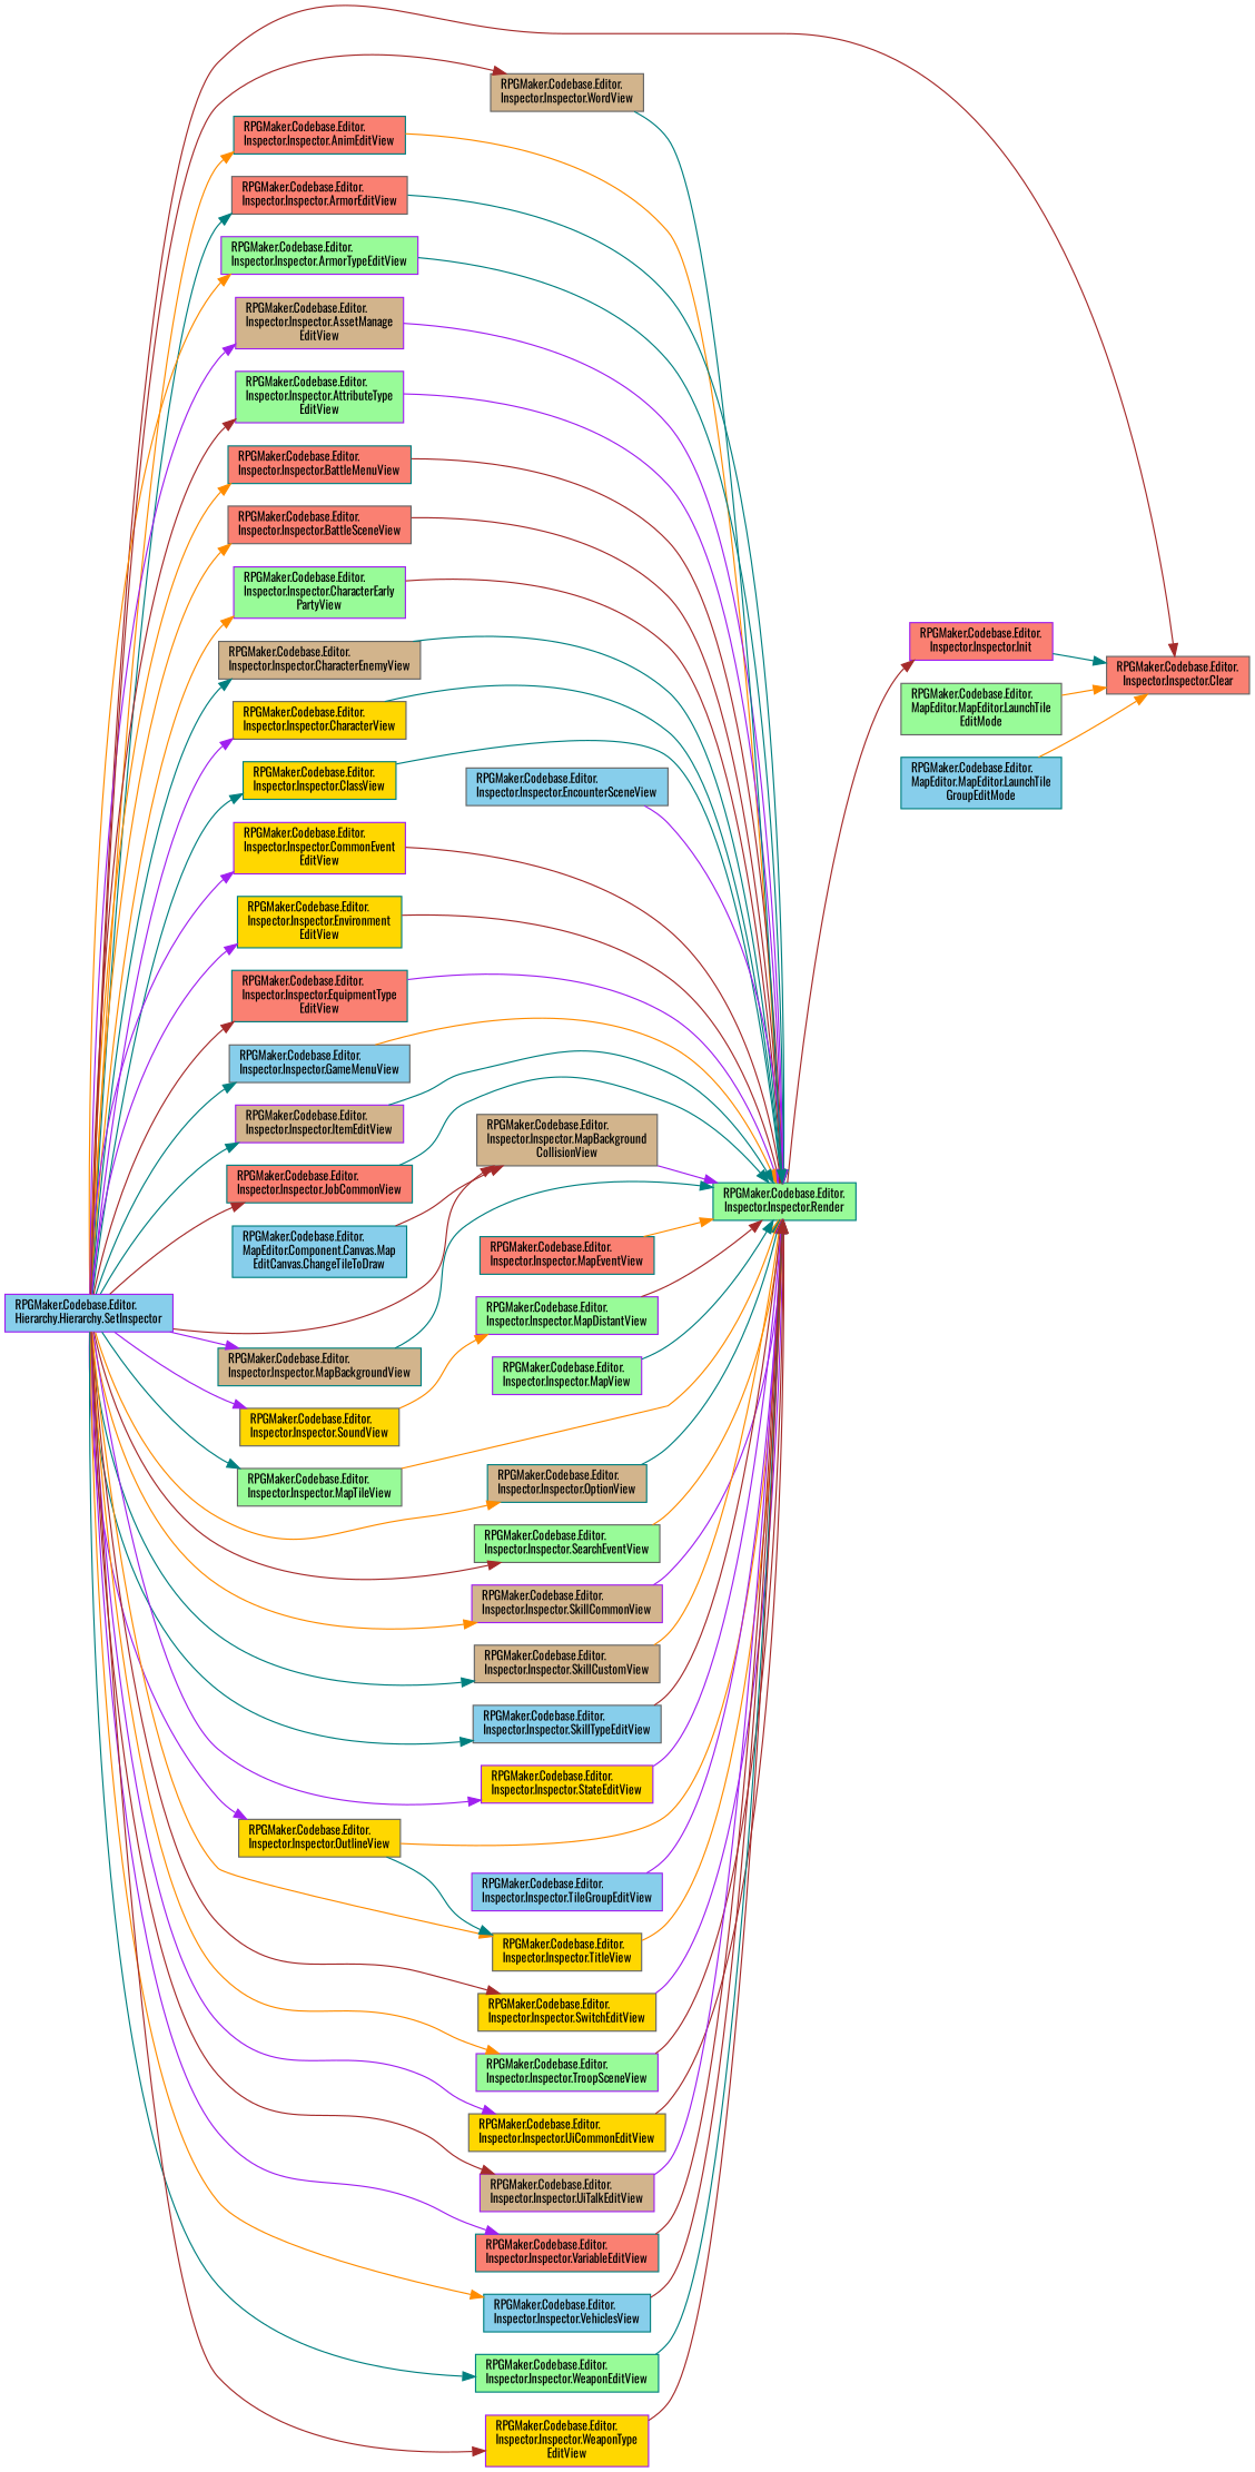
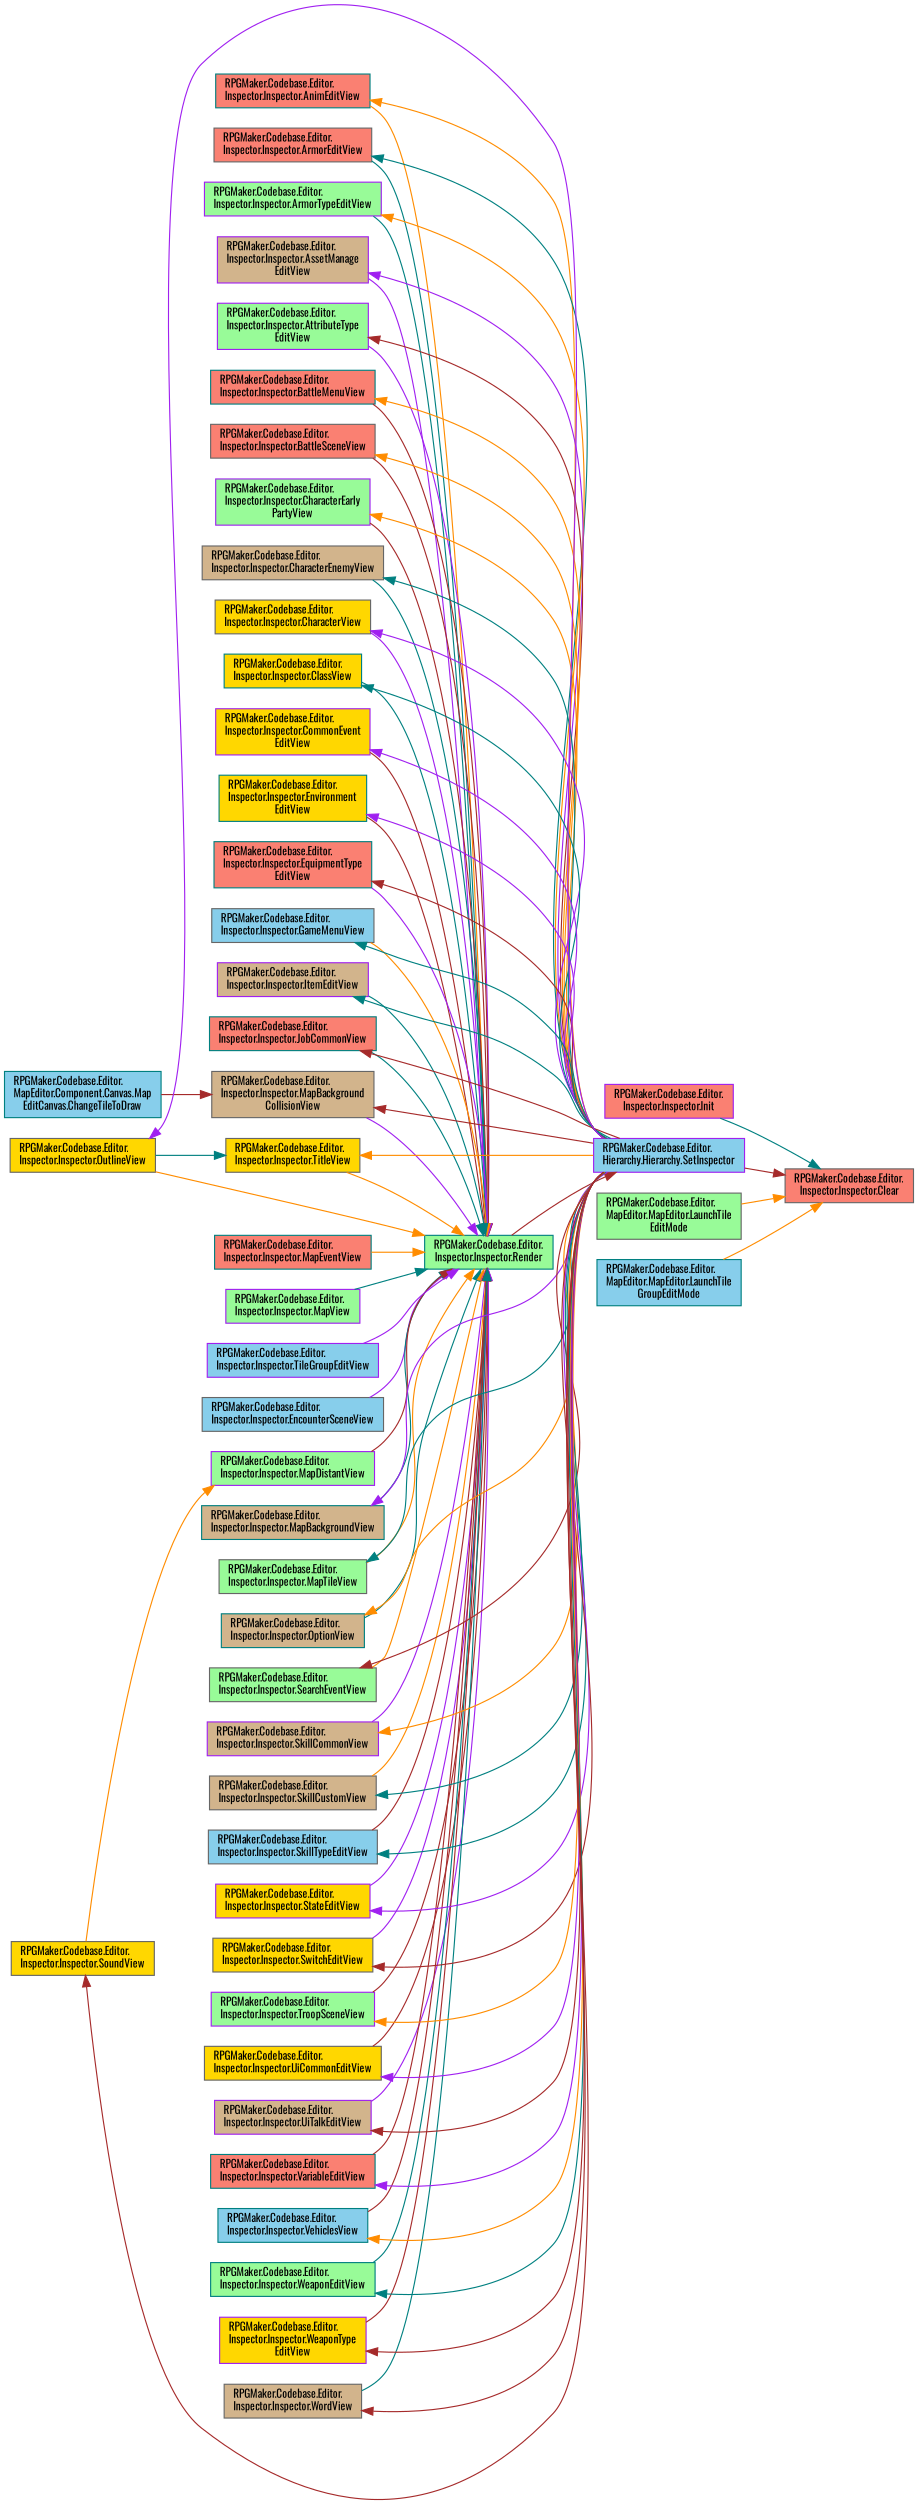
  digraph {
    fontname=Oswald
    rankdir=RL
    node [color=gray40 fillcolor=palegreen fontname=Oswald fontsize=10 shape=box style=filled]
    edge [color=brown dir=back fontname=Oswald fontsize=10 labelfontname=Helvetica labelfontsize=10 style=solid]
    n1 [fillcolor=salmon fontcolor=black height=0.2 label="RPGMaker.Codebase.Editor.\lInspector.Inspector.Clear" width=0.4]
    n2 [color=purple fillcolor=salmon height=0.2 label="RPGMaker.Codebase.Editor.\lInspector.Inspector.Init" width=0.4]
    n3 [color=purple fillcolor=skyblue height=0.2 label="RPGMaker.Codebase.Editor.\lHierarchy.Hierarchy.SetInspector" width=0.4]
    n4 [height=0.2 label="RPGMaker.Codebase.Editor.\lMapEditor.MapEditor.LaunchTile\lEditMode" width=0.4]
    n5 [color=teal fillcolor=skyblue height=0.2 label="RPGMaker.Codebase.Editor.\lMapEditor.MapEditor.LaunchTile\lGroupEditMode" width=0.4]
    n6 [color=teal height=0.2 label="RPGMaker.Codebase.Editor.\lInspector.Inspector.Render" width=0.4]
    n7 [color=teal fillcolor=salmon height=0.2 label="RPGMaker.Codebase.Editor.\lInspector.Inspector.AnimEditView" width=0.4]
    n8 [fillcolor=salmon height=0.2 label="RPGMaker.Codebase.Editor.\lInspector.Inspector.ArmorEditView" width=0.4]
    n9 [color=purple height=0.2 label="RPGMaker.Codebase.Editor.\lInspector.Inspector.ArmorTypeEditView" width=0.4]
    n10 [color=purple fillcolor=tan height=0.2 label="RPGMaker.Codebase.Editor.\lInspector.Inspector.AssetManage\lEditView" width=0.4]
    n11 [color=purple height=0.2 label="RPGMaker.Codebase.Editor.\lInspector.Inspector.AttributeType\lEditView" width=0.4]
    n12 [color=teal fillcolor=salmon height=0.2 label="RPGMaker.Codebase.Editor.\lInspector.Inspector.BattleMenuView" width=0.4]
    n13 [fillcolor=salmon height=0.2 label="RPGMaker.Codebase.Editor.\lInspector.Inspector.BattleSceneView" width=0.4]
    n14 [color=purple height=0.2 label="RPGMaker.Codebase.Editor.\lInspector.Inspector.CharacterEarly\lPartyView" width=0.4]
    n15 [fillcolor=tan height=0.2 label="RPGMaker.Codebase.Editor.\lInspector.Inspector.CharacterEnemyView" width=0.4]
    n16 [fillcolor=gold height=0.2 label="RPGMaker.Codebase.Editor.\lInspector.Inspector.CharacterView" width=0.4]
    n17 [color=teal fillcolor=gold height=0.2 label="RPGMaker.Codebase.Editor.\lInspector.Inspector.ClassView" width=0.4]
    n18 [color=purple fillcolor=gold height=0.2 label="RPGMaker.Codebase.Editor.\lInspector.Inspector.CommonEvent\lEditView" width=0.4]
    n19 [fillcolor=skyblue height=0.2 label="RPGMaker.Codebase.Editor.\lInspector.Inspector.EncounterSceneView" width=0.4]
    n20 [color=teal fillcolor=gold height=0.2 label="RPGMaker.Codebase.Editor.\lInspector.Inspector.Environment\lEditView" width=0.4]
    n21 [color=teal fillcolor=salmon height=0.2 label="RPGMaker.Codebase.Editor.\lInspector.Inspector.EquipmentType\lEditView" width=0.4]
    n22 [fillcolor=skyblue height=0.2 label="RPGMaker.Codebase.Editor.\lInspector.Inspector.GameMenuView" width=0.4]
    n23 [color=purple fillcolor=tan height=0.2 label="RPGMaker.Codebase.Editor.\lInspector.Inspector.ItemEditView" width=0.4]
    n24 [color=teal fillcolor=salmon height=0.2 label="RPGMaker.Codebase.Editor.\lInspector.Inspector.JobCommonView" width=0.4]
    n25 [fillcolor=tan height=0.2 label="RPGMaker.Codebase.Editor.\lInspector.Inspector.MapBackground\lCollisionView" width=0.4]
    n26 [color=teal fillcolor=tan height=0.2 label="RPGMaker.Codebase.Editor.\lInspector.Inspector.MapBackgroundView" width=0.4]
    n27 [color=purple height=0.2 label="RPGMaker.Codebase.Editor.\lInspector.Inspector.MapDistantView" width=0.4]
    n28 [color=teal fillcolor=salmon height=0.2 label="RPGMaker.Codebase.Editor.\lInspector.Inspector.MapEventView" width=0.4]
    n29 [height=0.2 label="RPGMaker.Codebase.Editor.\lInspector.Inspector.MapTileView" width=0.4]
    n30 [color=purple height=0.2 label="RPGMaker.Codebase.Editor.\lInspector.Inspector.MapView" width=0.4]
    n31 [color=teal fillcolor=tan height=0.2 label="RPGMaker.Codebase.Editor.\lInspector.Inspector.OptionView" width=0.4]
    n32 [fillcolor=gold height=0.2 label="RPGMaker.Codebase.Editor.\lInspector.Inspector.OutlineView" width=0.4]
    n33 [height=0.2 label="RPGMaker.Codebase.Editor.\lInspector.Inspector.SearchEventView" width=0.4]
    n34 [color=purple fillcolor=tan height=0.2 label="RPGMaker.Codebase.Editor.\lInspector.Inspector.SkillCommonView" width=0.4]
    n35 [fillcolor=tan height=0.2 label="RPGMaker.Codebase.Editor.\lInspector.Inspector.SkillCustomView" width=0.4]
    n36 [fillcolor=skyblue height=0.2 label="RPGMaker.Codebase.Editor.\lInspector.Inspector.SkillTypeEditView" width=0.4]
    n37 [color=purple fillcolor=gold height=0.2 label="RPGMaker.Codebase.Editor.\lInspector.Inspector.StateEditView" width=0.4]
    n38 [fillcolor=gold height=0.2 label="RPGMaker.Codebase.Editor.\lInspector.Inspector.SwitchEditView" width=0.4]
    n39 [color=purple fillcolor=skyblue height=0.2 label="RPGMaker.Codebase.Editor.\lInspector.Inspector.TileGroupEditView" width=0.4]
    n40 [fillcolor=gold height=0.2 label="RPGMaker.Codebase.Editor.\lInspector.Inspector.TitleView" width=0.4]
    n41 [color=purple height=0.2 label="RPGMaker.Codebase.Editor.\lInspector.Inspector.TroopSceneView" width=0.4]
    n42 [fillcolor=gold height=0.2 label="RPGMaker.Codebase.Editor.\lInspector.Inspector.UiCommonEditView" width=0.4]
    n43 [color=purple fillcolor=tan height=0.2 label="RPGMaker.Codebase.Editor.\lInspector.Inspector.UiTalkEditView" width=0.4]
    n44 [color=teal fillcolor=salmon height=0.2 label="RPGMaker.Codebase.Editor.\lInspector.Inspector.VariableEditView" width=0.4]
    n45 [color=teal fillcolor=skyblue height=0.2 label="RPGMaker.Codebase.Editor.\lInspector.Inspector.VehiclesView" width=0.4]
    n46 [color=teal height=0.2 label="RPGMaker.Codebase.Editor.\lInspector.Inspector.WeaponEditView" width=0.4]
    n47 [color=purple fillcolor=gold height=0.2 label="RPGMaker.Codebase.Editor.\lInspector.Inspector.WeaponType\lEditView" width=0.4]
    n48 [fillcolor=tan height=0.2 label="RPGMaker.Codebase.Editor.\lInspector.Inspector.WordView" width=0.4]
    n49 [color=teal fillcolor=skyblue height=0.2 label="RPGMaker.Codebase.Editor.\lMapEditor.Component.Canvas.Map\lEditCanvas.ChangeTileToDraw" width=0.4]
    n50 [fillcolor=gold height=0.2 label="RPGMaker.Codebase.Editor.\lInspector.Inspector.SoundView" width=0.4]
    n1 -> n2 [color=teal]
    n1 -> n3
    n1 -> n4 [color=darkorange]
    n1 -> n5 [color=darkorange]
-   n2 -> n6
+   n3 -> n6
    n6 -> n7 [color=darkorange]
    n6 -> n8 [color=teal]
    n6 -> n9 [color=teal]
    n6 -> n10 [color=purple]
    n6 -> n11 [color=purple]
    n6 -> n12
    n6 -> n13
    n6 -> n14
    n6 -> n15 [color=teal]
-   n6 -> n16 [color=teal]
+   n6 -> n16 [color=purple]
    n6 -> n17 [color=teal]
    n6 -> n18
    n6 -> n19 [color=purple]
    n6 -> n20
    n6 -> n21 [color=purple]
    n6 -> n22 [color=darkorange]
    n6 -> n23 [color=teal]
    n6 -> n24 [color=teal]
    n6 -> n25 [color=purple]
    n6 -> n26 [color=teal]
    n6 -> n27
    n6 -> n28 [color=darkorange]
    n6 -> n29 [color=darkorange]
    n6 -> n30 [color=teal]
    n6 -> n31 [color=teal]
    n6 -> n32 [color=darkorange]
    n6 -> n33 [color=darkorange]
    n6 -> n34 [color=purple]
    n6 -> n35 [color=darkorange]
    n6 -> n36
    n6 -> n37 [color=purple]
    n6 -> n38 [color=purple]
    n6 -> n39 [color=purple]
    n6 -> n40 [color=darkorange]
    n6 -> n41
    n6 -> n42
    n6 -> n43 [color=purple]
    n6 -> n44
    n6 -> n45
    n6 -> n46 [color=teal]
    n6 -> n47
    n6 -> n48 [color=teal]
    n7 -> n3 [color=darkorange]
    n8 -> n3 [color=teal]
    n9 -> n3 [color=darkorange]
    n10 -> n3 [color=purple]
    n11 -> n3
    n12 -> n3 [color=darkorange]
    n13 -> n3 [color=darkorange]
    n14 -> n3 [color=darkorange]
    n15 -> n3 [color=teal]
    n16 -> n3 [color=purple]
    n17 -> n3 [color=teal]
    n18 -> n3 [color=purple]
    n20 -> n3 [color=purple]
    n21 -> n3
    n22 -> n3 [color=teal]
    n23 -> n3 [color=teal]
    n24 -> n3
    n25 -> n3
    n25 -> n49
    n26 -> n3 [color=purple]
    n27 -> n50 [color=darkorange]
    n29 -> n3 [color=teal]
    n31 -> n3 [color=darkorange]
    n32 -> n3 [color=purple]
    n33 -> n3
    n34 -> n3 [color=darkorange]
    n35 -> n3 [color=teal]
    n36 -> n3 [color=teal]
    n37 -> n3 [color=purple]
    n38 -> n3
    n40 -> n3 [color=darkorange]
    n40 -> n32 [color=teal]
    n41 -> n3 [color=darkorange]
    n42 -> n3 [color=purple]
    n43 -> n3
    n44 -> n3 [color=purple]
    n45 -> n3 [color=darkorange]
    n46 -> n3 [color=teal]
    n47 -> n3
    n48 -> n3
-   n50 -> n3 [color=purple]
+   n50 -> n3
  }
